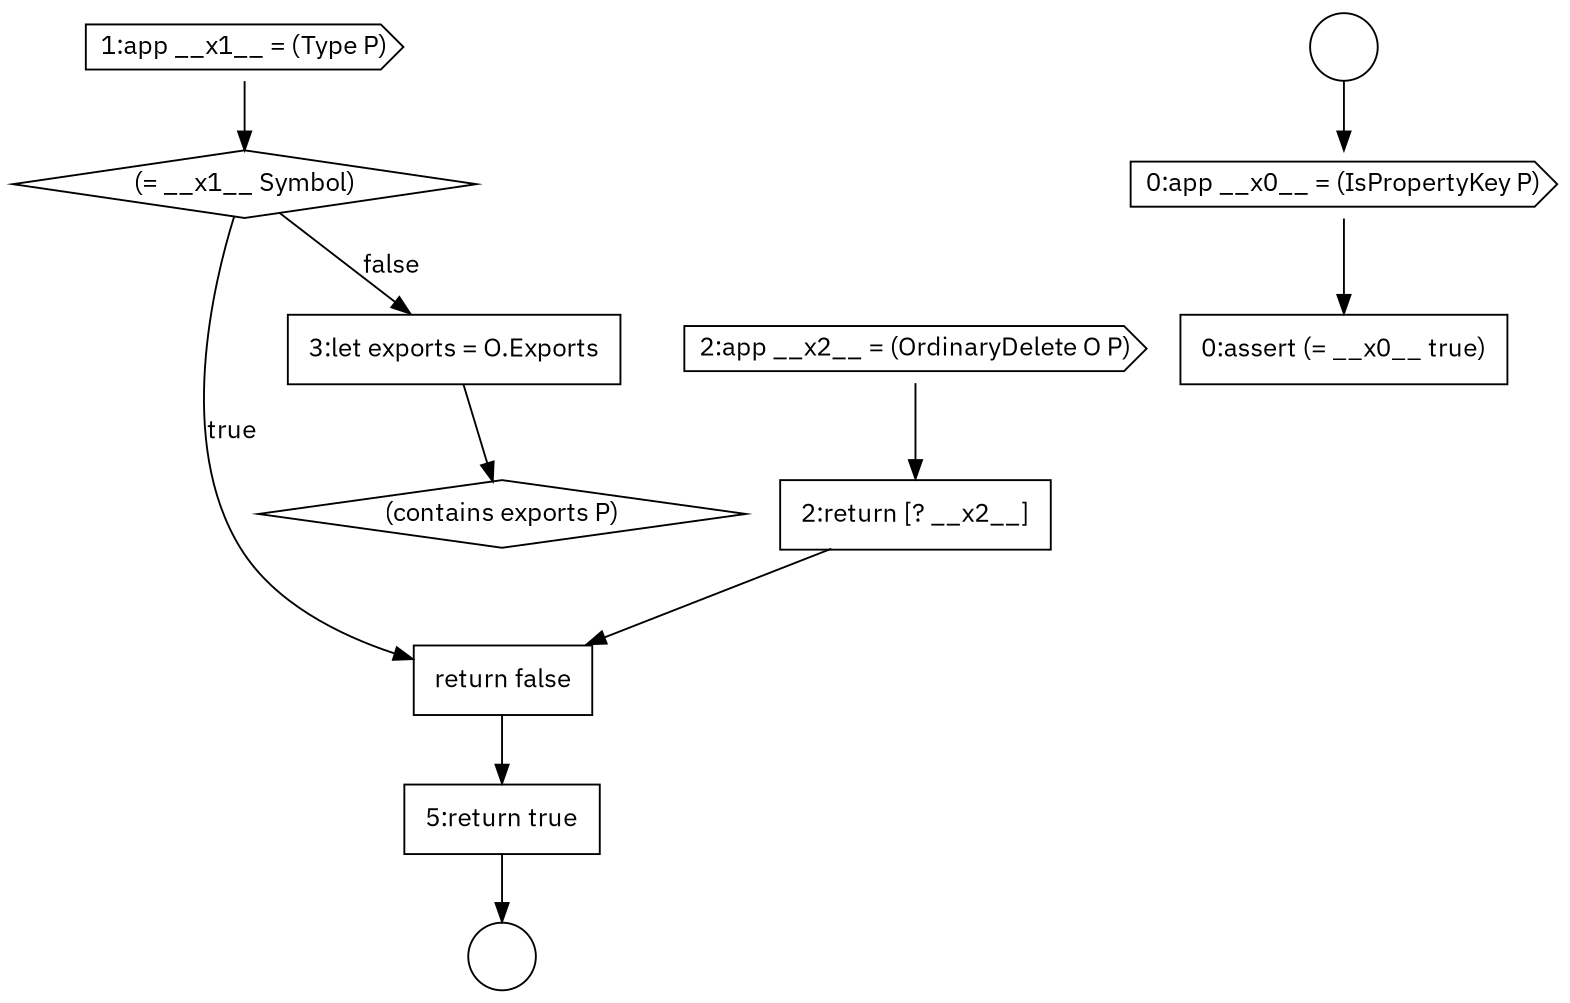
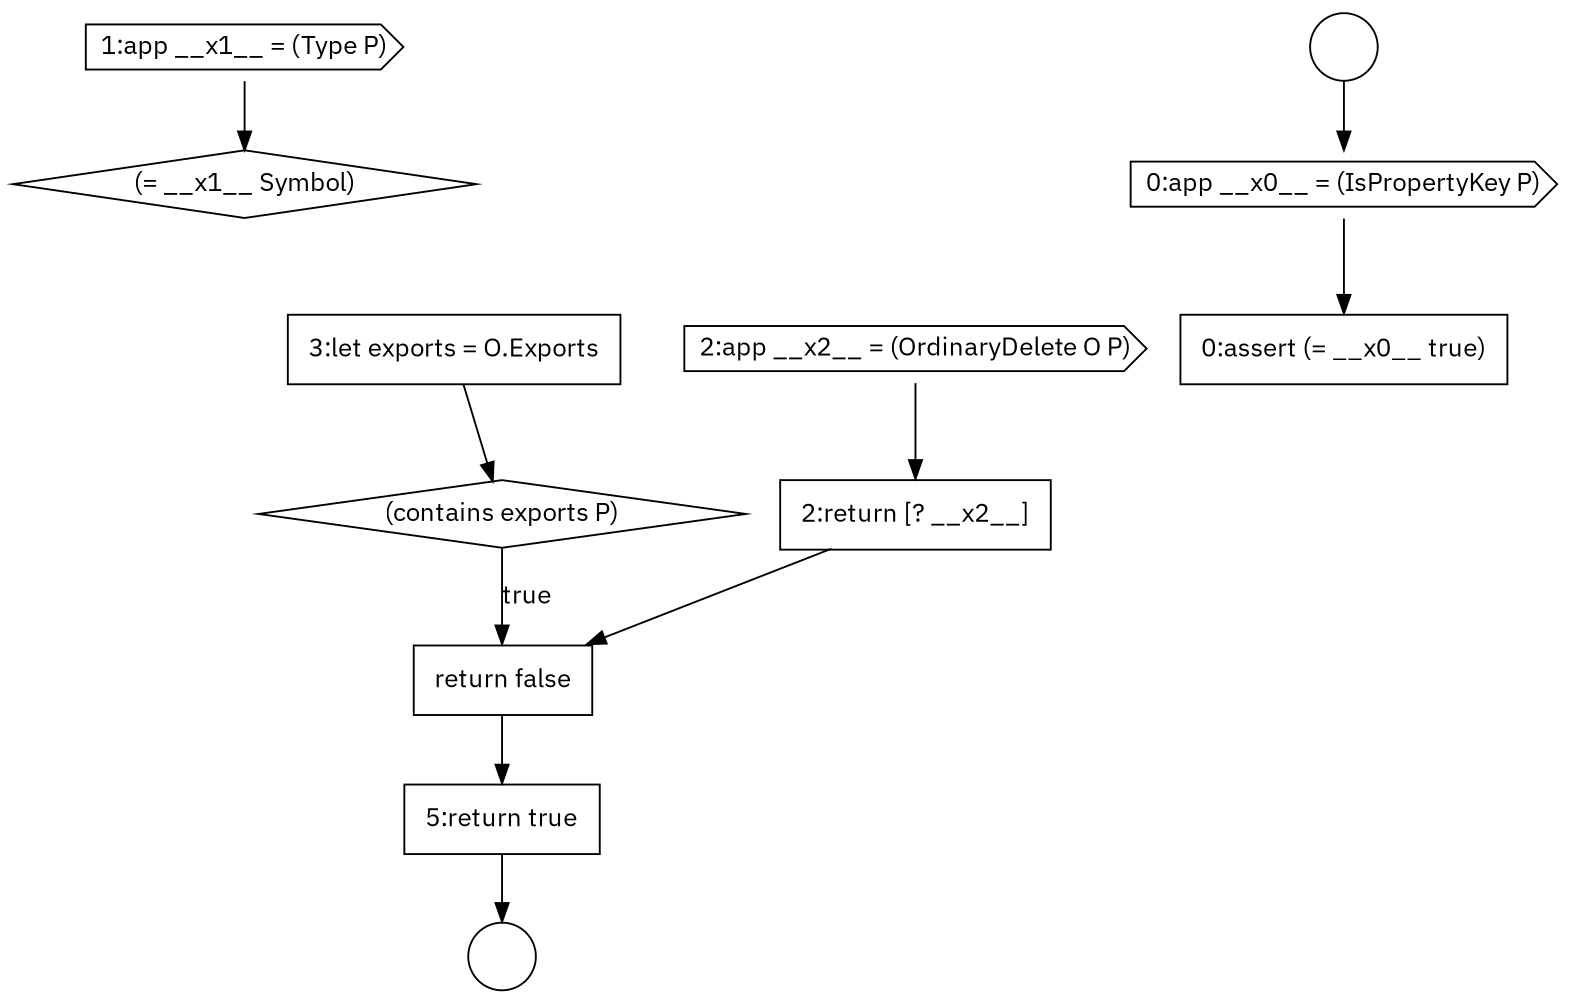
  digraph {
    fontname="IBM Plex Sans"
    node [color=black fillcolor=white fontname="IBM Plex Sans" shape=none style=filled]
    edge [color=black fontname="IBM Plex Sans"]
    n1 [label=<<font color="black">     <table border="0" cellborder="1" cellspacing="0" cellpadding="10">       <tr><td align="left">return false</td></tr>     </table>   </font>> margin=0]
    n2 [label=<<font color="black">     <table border="0" cellborder="1" cellspacing="0" cellpadding="10">       <tr><td align="left">5:return true</td></tr>     </table>   </font>> margin=0]
    n3 [label=" " shape=circle]
    n4 [label=<<font color="black">(= __x1__ Symbol)</font>> shape=diamond]
    n5 [label=<<font color="black">     <table border="0" cellborder="1" cellspacing="0" cellpadding="10">       <tr><td align="left">3:let exports = O.Exports</td></tr>     </table>   </font>> margin=0]
    n6 [label=<<font color="black">(contains exports P)</font>> shape=diamond]
    n7 [label=<<font color="black">2:app __x2__ = (OrdinaryDelete O P)</font>> shape=cds]
    n8 [label=<<font color="black">     <table border="0" cellborder="1" cellspacing="0" cellpadding="10">       <tr><td align="left">2:return [? __x2__]</td></tr>     </table>   </font>> margin=0]
    n9 [label=" " shape=circle]
    n10 [label=<<font color="black">0:app __x0__ = (IsPropertyKey P)</font>> shape=cds]
    n11 [label=<<font color="black">     <table border="0" cellborder="1" cellspacing="0" cellpadding="10">       <tr><td align="left">0:assert (= __x0__ true)</td></tr>     </table>   </font>> margin=0]
    n12 [label=<<font color="black">1:app __x1__ = (Type P)</font>> shape=cds]
    n1 -> n2
    n2 -> n3
-   n4 -> n5 [label=<<font color="black">false</font>>]
    n5 -> n6
-   n4 -> n1 [label=<<font color="black">true</font>>]
+   n6 -> n1 [label=<<font color="black">true</font>>]
    n7 -> n8
    n8 -> n1
    n9 -> n10
    n10 -> n11
    n12 -> n4
  }
